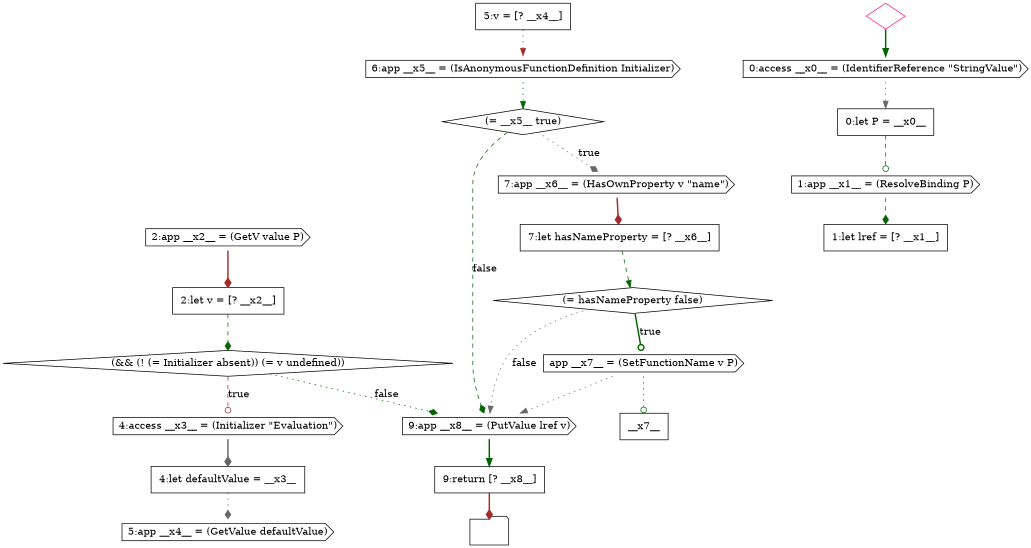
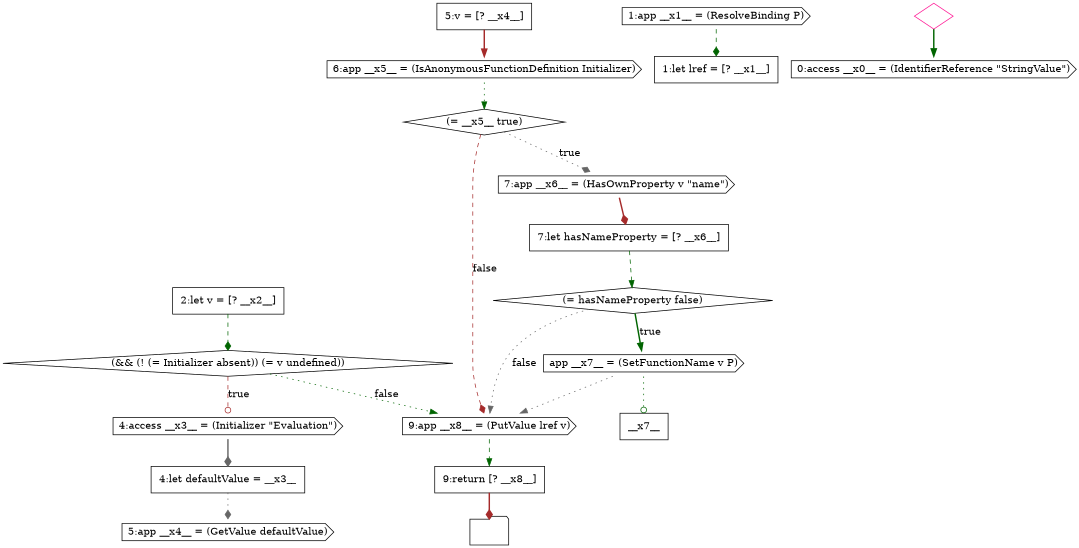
  digraph {
    node [color=black fillcolor=white shape=cds style=filled]
    edge [arrowhead=diamond color=darkgreen style=dotted]
    n1 [label=<<font color="black">     <table border="0" cellborder="1" cellspacing="0" cellpadding="10">       <tr><td align="left">7:let hasNameProperty = [? __x6__]</td></tr>     </table>   </font>> margin=0 shape=none]
    n2 [label=<<font color="black">(= hasNameProperty false)</font>> shape=diamond]
    n3 [label=<<font color="black">9:app __x8__ = (PutValue lref v)</font>>]
    n4 [label=<<font color="black">app __x7__ = (SetFunctionName v P)</font>>]
    n5 [label=<<font color="black">1:app __x1__ = (ResolveBinding P)</font>>]
    n6 [label=<<font color="black">     <table border="0" cellborder="1" cellspacing="0" cellpadding="10">       <tr><td align="left">1:let lref = [? __x1__]</td></tr>     </table>   </font>> margin=0 shape=none]
    n7 [label=<<font color="black">(&amp;&amp; (! (= Initializer absent)) (= v undefined))</font>> shape=diamond]
    n8 [label=<<font color="black">4:access __x3__ = (Initializer &quot;Evaluation&quot;)</font>>]
    n9 [label=<<font color="black">     <table border="0" cellborder="1" cellspacing="0" cellpadding="10">       <tr><td align="left">9:return [? __x8__]</td></tr>     </table>   </font>> margin=0 shape=none]
    n10 [label=<<font color="black">     <table border="0" cellborder="1" cellspacing="0" cellpadding="10">       <tr><td align="left">4:let defaultValue = __x3__</td></tr>     </table>   </font>> margin=0 shape=none]
    n11 [label=<<font color="black">     <table border="0" cellborder="1" cellspacing="0" cellpadding="10">       <tr><td align="left">5:v = [? __x4__]</td></tr>     </table>   </font>> margin=0 shape=none]
    n12 [label=<<font color="black">6:app __x5__ = (IsAnonymousFunctionDefinition Initializer)</font>>]
    n13 [label=<<font color="black">(= __x5__ true)</font>> shape=diamond]
    n14 [label=" " shape=folder]
    n15 [label=<<font color="black">7:app __x6__ = (HasOwnProperty v &quot;name&quot;)</font>>]
    n16 [label=<<font color="black">     <table border="0" cellborder="1" cellspacing="0" cellpadding="10">       <tr><td align="left">2:let v = [? __x2__]</td></tr>     </table>   </font>> margin=0 shape=none]
    n17 [label=<<font color="black">     <table border="0" cellborder="1" cellspacing="0" cellpadding="10">       <tr><td align="left">__x7__</td></tr>     </table>   </font>> margin=0 shape=none]
    n18 [label=<<font color="black">0:access __x0__ = (IdentifierReference &quot;StringValue&quot;)</font>>]
-   n19 [label=<<font color="black">     <table border="0" cellborder="1" cellspacing="0" cellpadding="10">       <tr><td align="left">0:let P = __x0__</td></tr>     </table>   </font>> margin=0 shape=none]
    n20 [label=<<font color="black">5:app __x4__ = (GetValue defaultValue)</font>>]
-   n21 [label=<<font color="black">2:app __x2__ = (GetV value P)</font>>]
    n22 [color=deeppink label=" " shape=diamond]
    n1 -> n2 [arrowhead=normal style=dashed]
    n2 -> n3 [arrowhead=normal color=gray40 label=<<font color="black">false</font>>]
-   n2 -> n4 [arrowhead=odot label=<<font color="black">true</font>> style=bold]
-   n3 -> n9 [arrowhead=normal style=bold]
+   n2 -> n4 [arrowhead=normal label=<<font color="black">true</font>> style=bold]
+   n3 -> n9 [arrowhead=normal style=dashed]
    n4 -> n3 [arrowhead=normal color=gray40]
    n4 -> n17 [arrowhead=odot]
    n5 -> n6 [style=dashed]
-   n7 -> n3 [label=<<font color="black">false</font>>]
+   n7 -> n3 [arrowhead=normal label=<<font color="black">false</font>>]
    n7 -> n8 [arrowhead=odot color=brown label=<<font color="black">true</font>> style=dashed]
    n8 -> n10 [color=gray40 style=bold]
    n9 -> n14 [color=brown style=bold]
    n10 -> n20 [color=gray40]
-   n11 -> n12 [arrowhead=normal color=brown]
+   n11 -> n12 [arrowhead=normal color=brown style=bold]
    n12 -> n13 [arrowhead=normal]
-   n13 -> n3 [label=<<font color="black">false</font>> style=dashed]
+   n13 -> n3 [color=brown label=<<font color="black">false</font>> style=dashed]
    n13 -> n15 [color=gray40 label=<<font color="black">true</font>>]
    n15 -> n1 [color=brown style=bold]
    n16 -> n7 [style=dashed]
-   n18 -> n19 [arrowhead=normal color=gray40]
-   n19 -> n5 [arrowhead=odot style=dashed]
-   n21 -> n16 [color=brown style=bold]
    n22 -> n18 [arrowhead=normal style=bold]
  }
